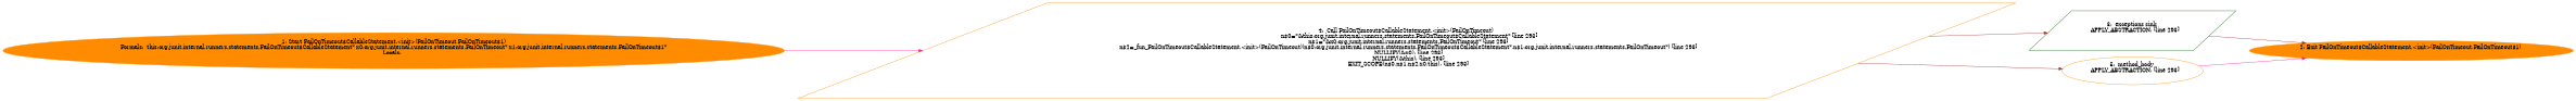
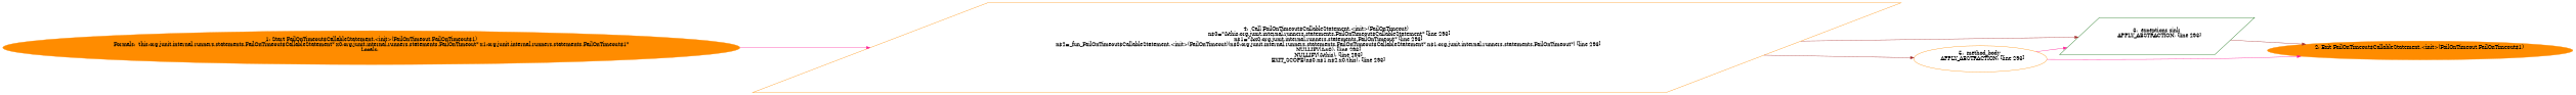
  digraph {
    rankdir=LR
    node [color=darkorange shape=ellipse]
    edge [color=deeppink]
    n1 [label="1: Start FailOnTimeout$CallableStatement.<init>(FailOnTimeout,FailOnTimeout$1)\nFormals:  this:org.junit.internal.runners.statements.FailOnTimeout$CallableStatement* x0:org.junit.internal.runners.statements.FailOnTimeout* x1:org.junit.internal.runners.statements.FailOnTimeout$1*\nLocals:  \n  " style=filled]
    n2 [label="4:  Call FailOnTimeout$CallableStatement.<init>(FailOnTimeout) \n   n$0=*&this:org.junit.internal.runners.statements.FailOnTimeout$CallableStatement* [line 293]\n  n$1=*&x0:org.junit.internal.runners.statements.FailOnTimeout* [line 293]\n  n$2=_fun_FailOnTimeout$CallableStatement.<init>(FailOnTimeout)(n$0:org.junit.internal.runners.statements.FailOnTimeout$CallableStatement*,n$1:org.junit.internal.runners.statements.FailOnTimeout*) [line 293]\n  NULLIFY(&x0); [line 293]\n  NULLIFY(&this); [line 293]\n  EXIT_SCOPE(n$0,n$1,n$2,x0,this); [line 293]\n " shape=parallelogram]
    n3 [label="3:  exceptions sink \n   APPLY_ABSTRACTION; [line 293]\n " shape=parallelogram color=darkgreen]
    n4 [label="5:  method_body \n   APPLY_ABSTRACTION; [line 293]\n "]
    n5 [label="2: Exit FailOnTimeout$CallableStatement.<init>(FailOnTimeout,FailOnTimeout$1) \n  " style=filled]
    n1 -> n2
    n2 -> n3 [color=brown]
    n2 -> n4 [color=brown]
    n3 -> n5 [color=brown]
+   n4 -> n3
    n4 -> n5
  }
